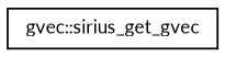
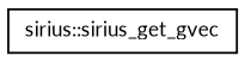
  digraph {
    rankdir=TB
    fontname=Lato
-   n1 [color=black fillcolor=white fontname=Lato fontsize=10 height=0.2 label="gvec::sirius_get_gvec" shape=record style=filled width=0.4]
+   n1 [color=black fillcolor=white fontname=Lato fontsize=10 height=0.2 label="sirius::sirius_get_gvec" shape=record style=filled width=0.4]
  }
